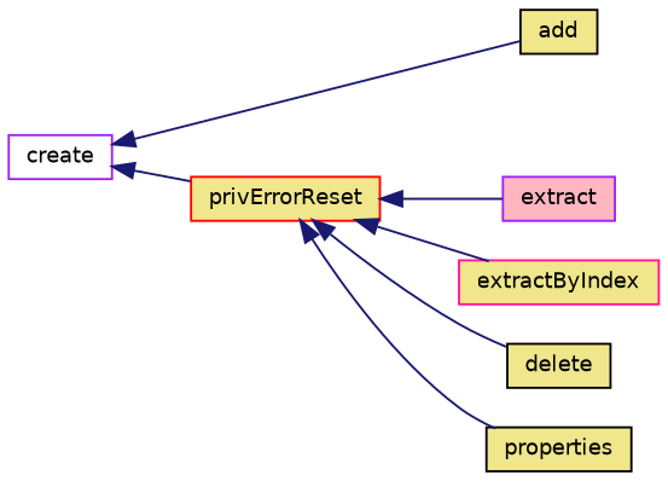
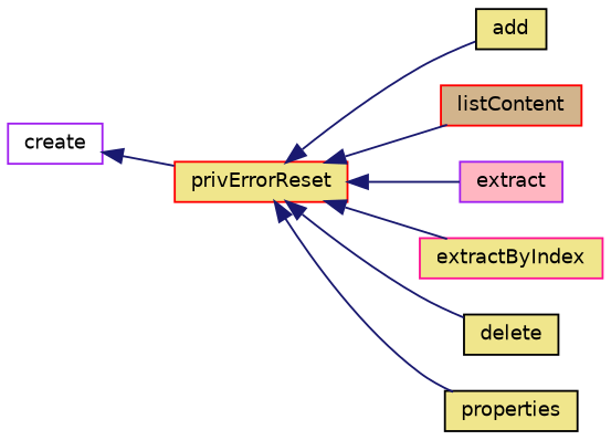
  digraph {
    rankdir=LR
    node [color=black fillcolor=khaki fontname=Helvetica fontsize=10 shape=record style=filled]
    edge [color=midnightblue dir=back fontname=Helvetica fontsize=10 labelfontname=Helvetica labelfontsize=10 style=solid]
    n1 [color=red fontcolor=black height=0.2 label=privErrorReset width=0.4]
    n2 [height=0.2 label=add width=0.4]
+   n3 [color=red fillcolor=tan height=0.2 label=listContent width=0.4]
    n4 [color=purple fillcolor=lightpink height=0.2 label=extract width=0.4]
    n5 [color=deeppink height=0.2 label=extractByIndex width=0.4]
    n6 [height=0.2 label=delete width=0.4]
    n7 [height=0.2 label=properties width=0.4]
    n8 [color=purple fillcolor=white height=0.2 label=create width=0.4]
-   n8 -> n2
+   n1 -> n2
+   n1 -> n3
    n1 -> n4
    n1 -> n5
    n1 -> n6
    n1 -> n7
    n8 -> n1
  }
